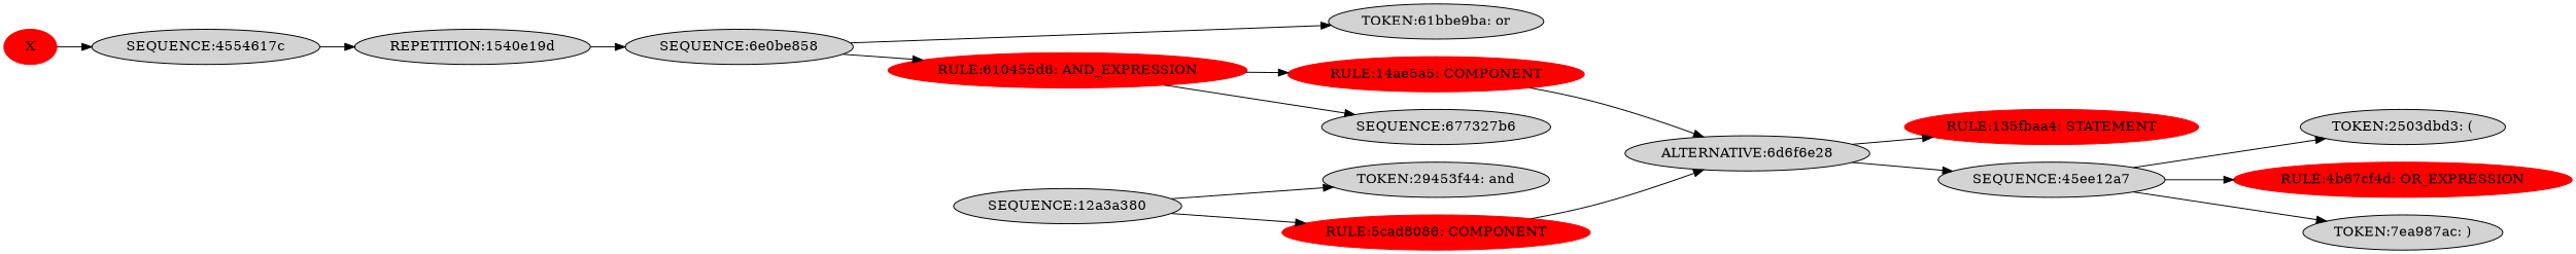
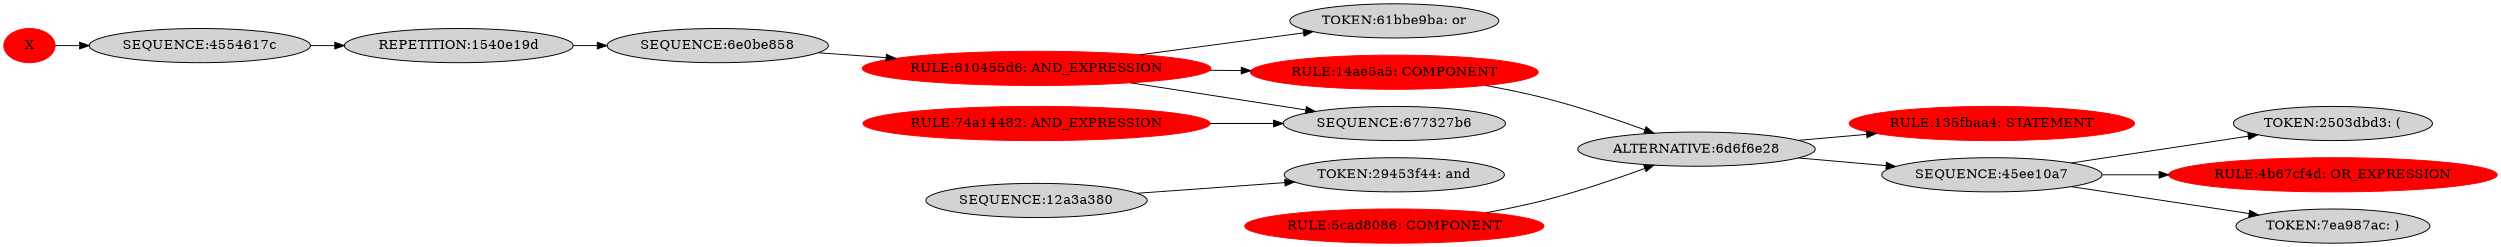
  digraph {
    rankdir=LR
    node [style=filled]
    X [color="1.0 1.0 1.0"]
    "SEQUENCE:4554617c"
    "REPETITION:1540e19d"
+   "RULE:74a14482: AND_EXPRESSION" [color="1.0 1.0 1.0"]
    "SEQUENCE:677327b6"
    "SEQUENCE:6e0be858"
    "TOKEN:61bbe9ba: or"
    "RULE:610455d6: AND_EXPRESSION" [color="1.0 1.0 1.0"]
    "RULE:14ae5a5: COMPONENT" [color="1.0 1.0 1.0"]
    "ALTERNATIVE:6d6f6e28"
    "RULE:135fbaa4: STATEMENT" [color="1.0 1.0 1.0"]
-   "SEQUENCE:45ee12a7"
+   "SEQUENCE:45ee12a7" [label="SEQUENCE:45ee10a7"]
    "SEQUENCE:12a3a380"
    "TOKEN:29453f44: and"
    "RULE:5cad8086: COMPONENT" [color="1.0 1.0 1.0"]
    "TOKEN:2503dbd3: ("
    "RULE:4b67cf4d: OR_EXPRESSION" [color="1.0 1.0 1.0"]
    "TOKEN:7ea987ac: )"
    X -> "SEQUENCE:4554617c"
    "SEQUENCE:4554617c" -> "REPETITION:1540e19d"
    "REPETITION:1540e19d" -> "SEQUENCE:6e0be858"
-   "SEQUENCE:6e0be858" -> "TOKEN:61bbe9ba: or"
+   "RULE:74a14482: AND_EXPRESSION" -> "SEQUENCE:677327b6"
+   "RULE:610455d6: AND_EXPRESSION" -> "TOKEN:61bbe9ba: or"
    "SEQUENCE:6e0be858" -> "RULE:610455d6: AND_EXPRESSION"
    "RULE:610455d6: AND_EXPRESSION" -> "SEQUENCE:677327b6"
    "RULE:610455d6: AND_EXPRESSION" -> "RULE:14ae5a5: COMPONENT"
    "RULE:14ae5a5: COMPONENT" -> "ALTERNATIVE:6d6f6e28"
    "ALTERNATIVE:6d6f6e28" -> "RULE:135fbaa4: STATEMENT"
    "ALTERNATIVE:6d6f6e28" -> "SEQUENCE:45ee12a7"
    "SEQUENCE:45ee12a7" -> "TOKEN:2503dbd3: ("
    "SEQUENCE:45ee12a7" -> "RULE:4b67cf4d: OR_EXPRESSION"
    "SEQUENCE:45ee12a7" -> "TOKEN:7ea987ac: )"
    "SEQUENCE:12a3a380" -> "TOKEN:29453f44: and"
-   "SEQUENCE:12a3a380" -> "RULE:5cad8086: COMPONENT"
    "RULE:5cad8086: COMPONENT" -> "ALTERNATIVE:6d6f6e28"
  }
